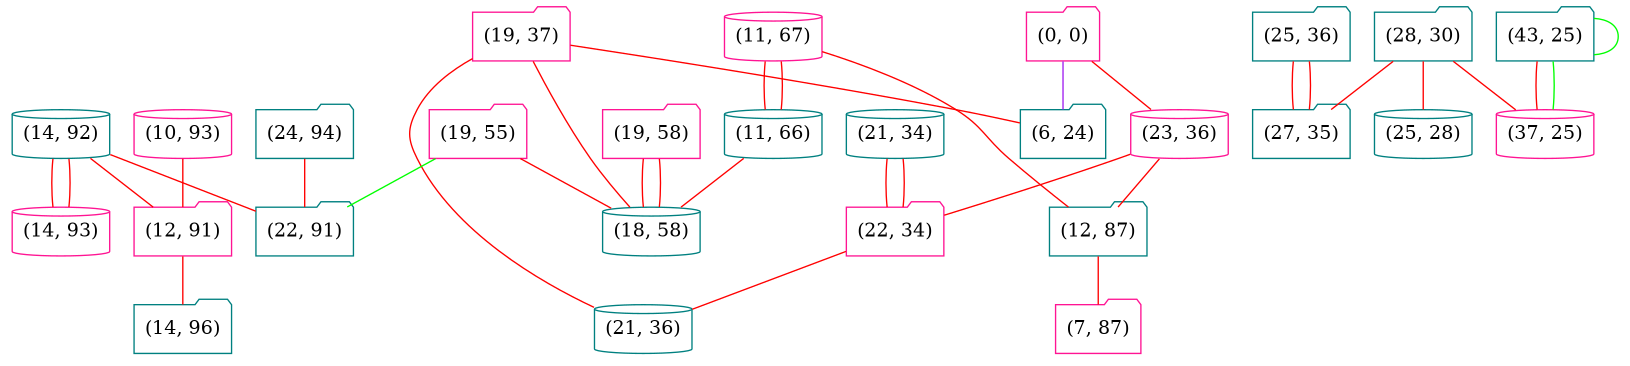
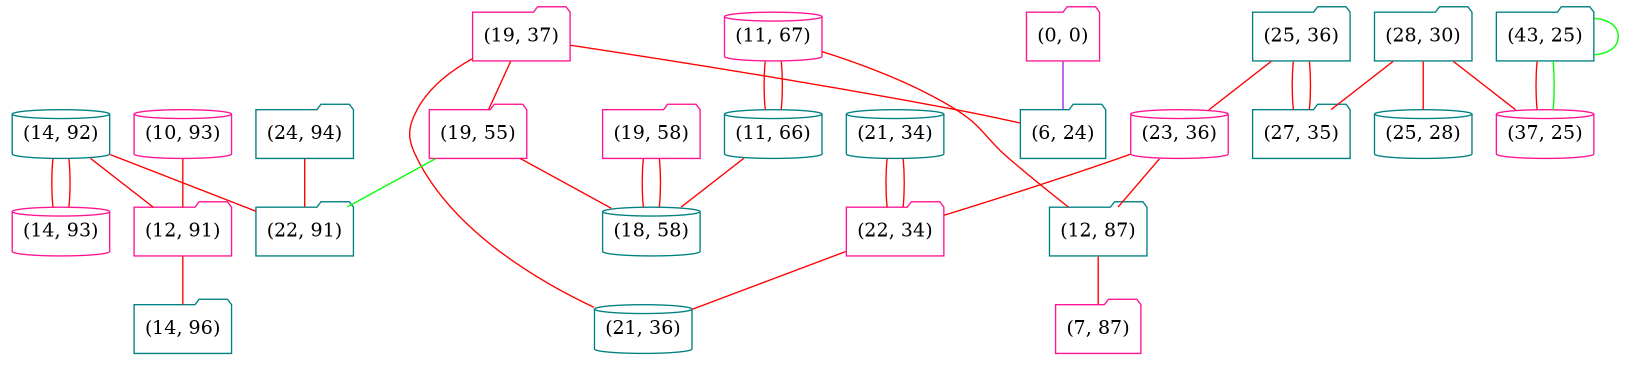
  graph {
    node [color=teal shape=folder]
    edge [color=red weight=1]
    "(14, 92)" [shape=cylinder]
    "(14, 93)" [color=deeppink shape=cylinder]
    "(12, 91)" [color=deeppink]
    "(22, 91)"
    "(14, 96)"
    "(23, 36)" [color=deeppink shape=cylinder]
    "(25, 36)"
    "(27, 35)"
    "(22, 34)" [color=deeppink]
    "(12, 87)"
    "(19, 37)" [color=deeppink]
    "(6, 24)"
    "(19, 55)" [color=deeppink]
    "(21, 36)" [shape=cylinder]
    "(18, 58)" [shape=cylinder]
    "(0, 0)" [color=deeppink]
    "(43, 25)"
    "(37, 25)" [color=deeppink shape=cylinder]
    "(28, 30)"
    "(25, 28)" [shape=cylinder]
    "(19, 58)" [color=deeppink]
    "(21, 34)" [shape=cylinder]
    "(11, 67)" [color=deeppink shape=cylinder]
    "(11, 66)" [shape=cylinder]
    "(7, 87)" [color=deeppink]
    "(10, 93)" [color=deeppink shape=cylinder]
    "(24, 94)"
    "(14, 92)" -- "(14, 93)"
    "(14, 92)" -- "(14, 93)"
    "(14, 92)" -- "(12, 91)"
    "(14, 92)" -- "(22, 91)"
    "(12, 91)" -- "(14, 96)"
    "(23, 36)" -- "(22, 34)"
    "(23, 36)" -- "(12, 87)"
-   "(0, 0)" -- "(23, 36)"
+   "(25, 36)" -- "(23, 36)"
    "(25, 36)" -- "(27, 35)"
    "(25, 36)" -- "(27, 35)"
    "(22, 34)" -- "(21, 36)"
    "(12, 87)" -- "(7, 87)"
    "(19, 37)" -- "(6, 24)"
-   "(19, 37)" -- "(18, 58)"
+   "(19, 37)" -- "(19, 55)"
    "(19, 37)" -- "(21, 36)"
    "(19, 55)" -- "(22, 91)" [color=green]
    "(19, 55)" -- "(18, 58)"
    "(0, 0)" -- "(6, 24)" [color=purple weight=4]
    "(43, 25)" -- "(43, 25)" [color=green weight=2]
    "(43, 25)" -- "(37, 25)"
    "(43, 25)" -- "(37, 25)" [color=green weight=2]
    "(28, 30)" -- "(27, 35)"
    "(28, 30)" -- "(37, 25)"
    "(28, 30)" -- "(25, 28)"
    "(19, 58)" -- "(18, 58)"
    "(19, 58)" -- "(18, 58)"
    "(21, 34)" -- "(22, 34)"
    "(21, 34)" -- "(22, 34)"
    "(11, 67)" -- "(12, 87)"
    "(11, 67)" -- "(11, 66)"
    "(11, 67)" -- "(11, 66)"
    "(11, 66)" -- "(18, 58)"
    "(10, 93)" -- "(12, 91)"
    "(24, 94)" -- "(22, 91)"
  }
